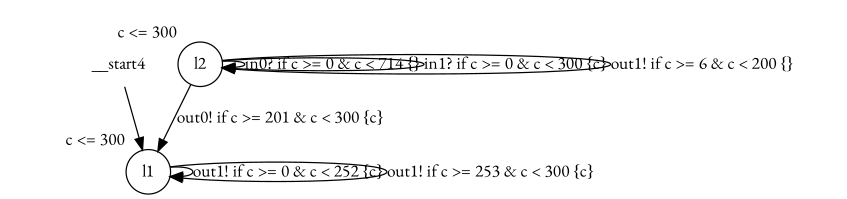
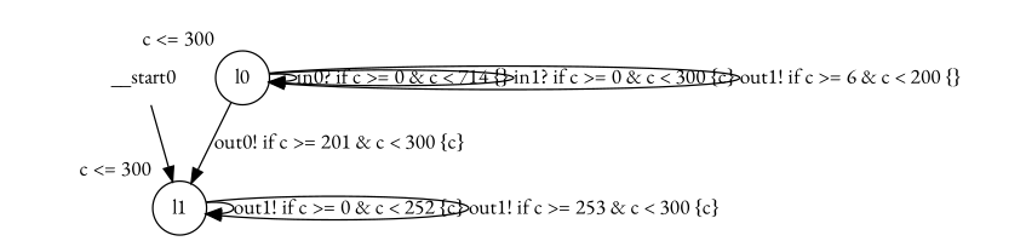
  digraph {
    fontname="EB Garamond"
    node [fontname="EB Garamond" shape=circle margin=0 xlabel="c <= 300"]
    edge [fontname="EB Garamond"]
-   __start0 [shape=none label=__start4 margin="" xlabel=""]
+   __start0 [shape=none margin="" xlabel=""]
    n2 [label=l1]
-   n3 [label=l2]
+   n3 [label=l0]
    __start0 -> n2
    n2 -> n2 [label="out1! if c >= 0 & c < 252 {c} "]
    n2 -> n2 [label="out1! if c >= 253 & c < 300 {c} "]
    n3 -> n2 [label="out0! if c >= 201 & c < 300 {c} "]
    n3 -> n3 [label="in0? if c >= 0 & c < 714 {} "]
    n3 -> n3 [label="in1? if c >= 0 & c < 300 {c} "]
    n3 -> n3 [label="out1! if c >= 6 & c < 200 {} "]
  }
